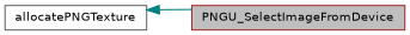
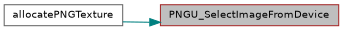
  digraph {
    rankdir=RL
    node [fontname=Helvetica fontsize=10 shape=record style=filled]
    n1 [color=brown fillcolor=grey75 fontcolor=black height=0.2 label=PNGU_SelectImageFromDevice width=0.4]
    n2 [color=gray40 fillcolor=white height=0.2 label=allocatePNGTexture width=0.4]
-   n2 -> n1 [color=teal dir=back fontname=Helvetica fontsize=10 labelfontname=Helvetica labelfontsize=10 style=solid]
+   n1 -> n2 [color=teal dir=back fontname=Helvetica fontsize=10 labelfontname=Helvetica labelfontsize=10 style=solid]
  }
